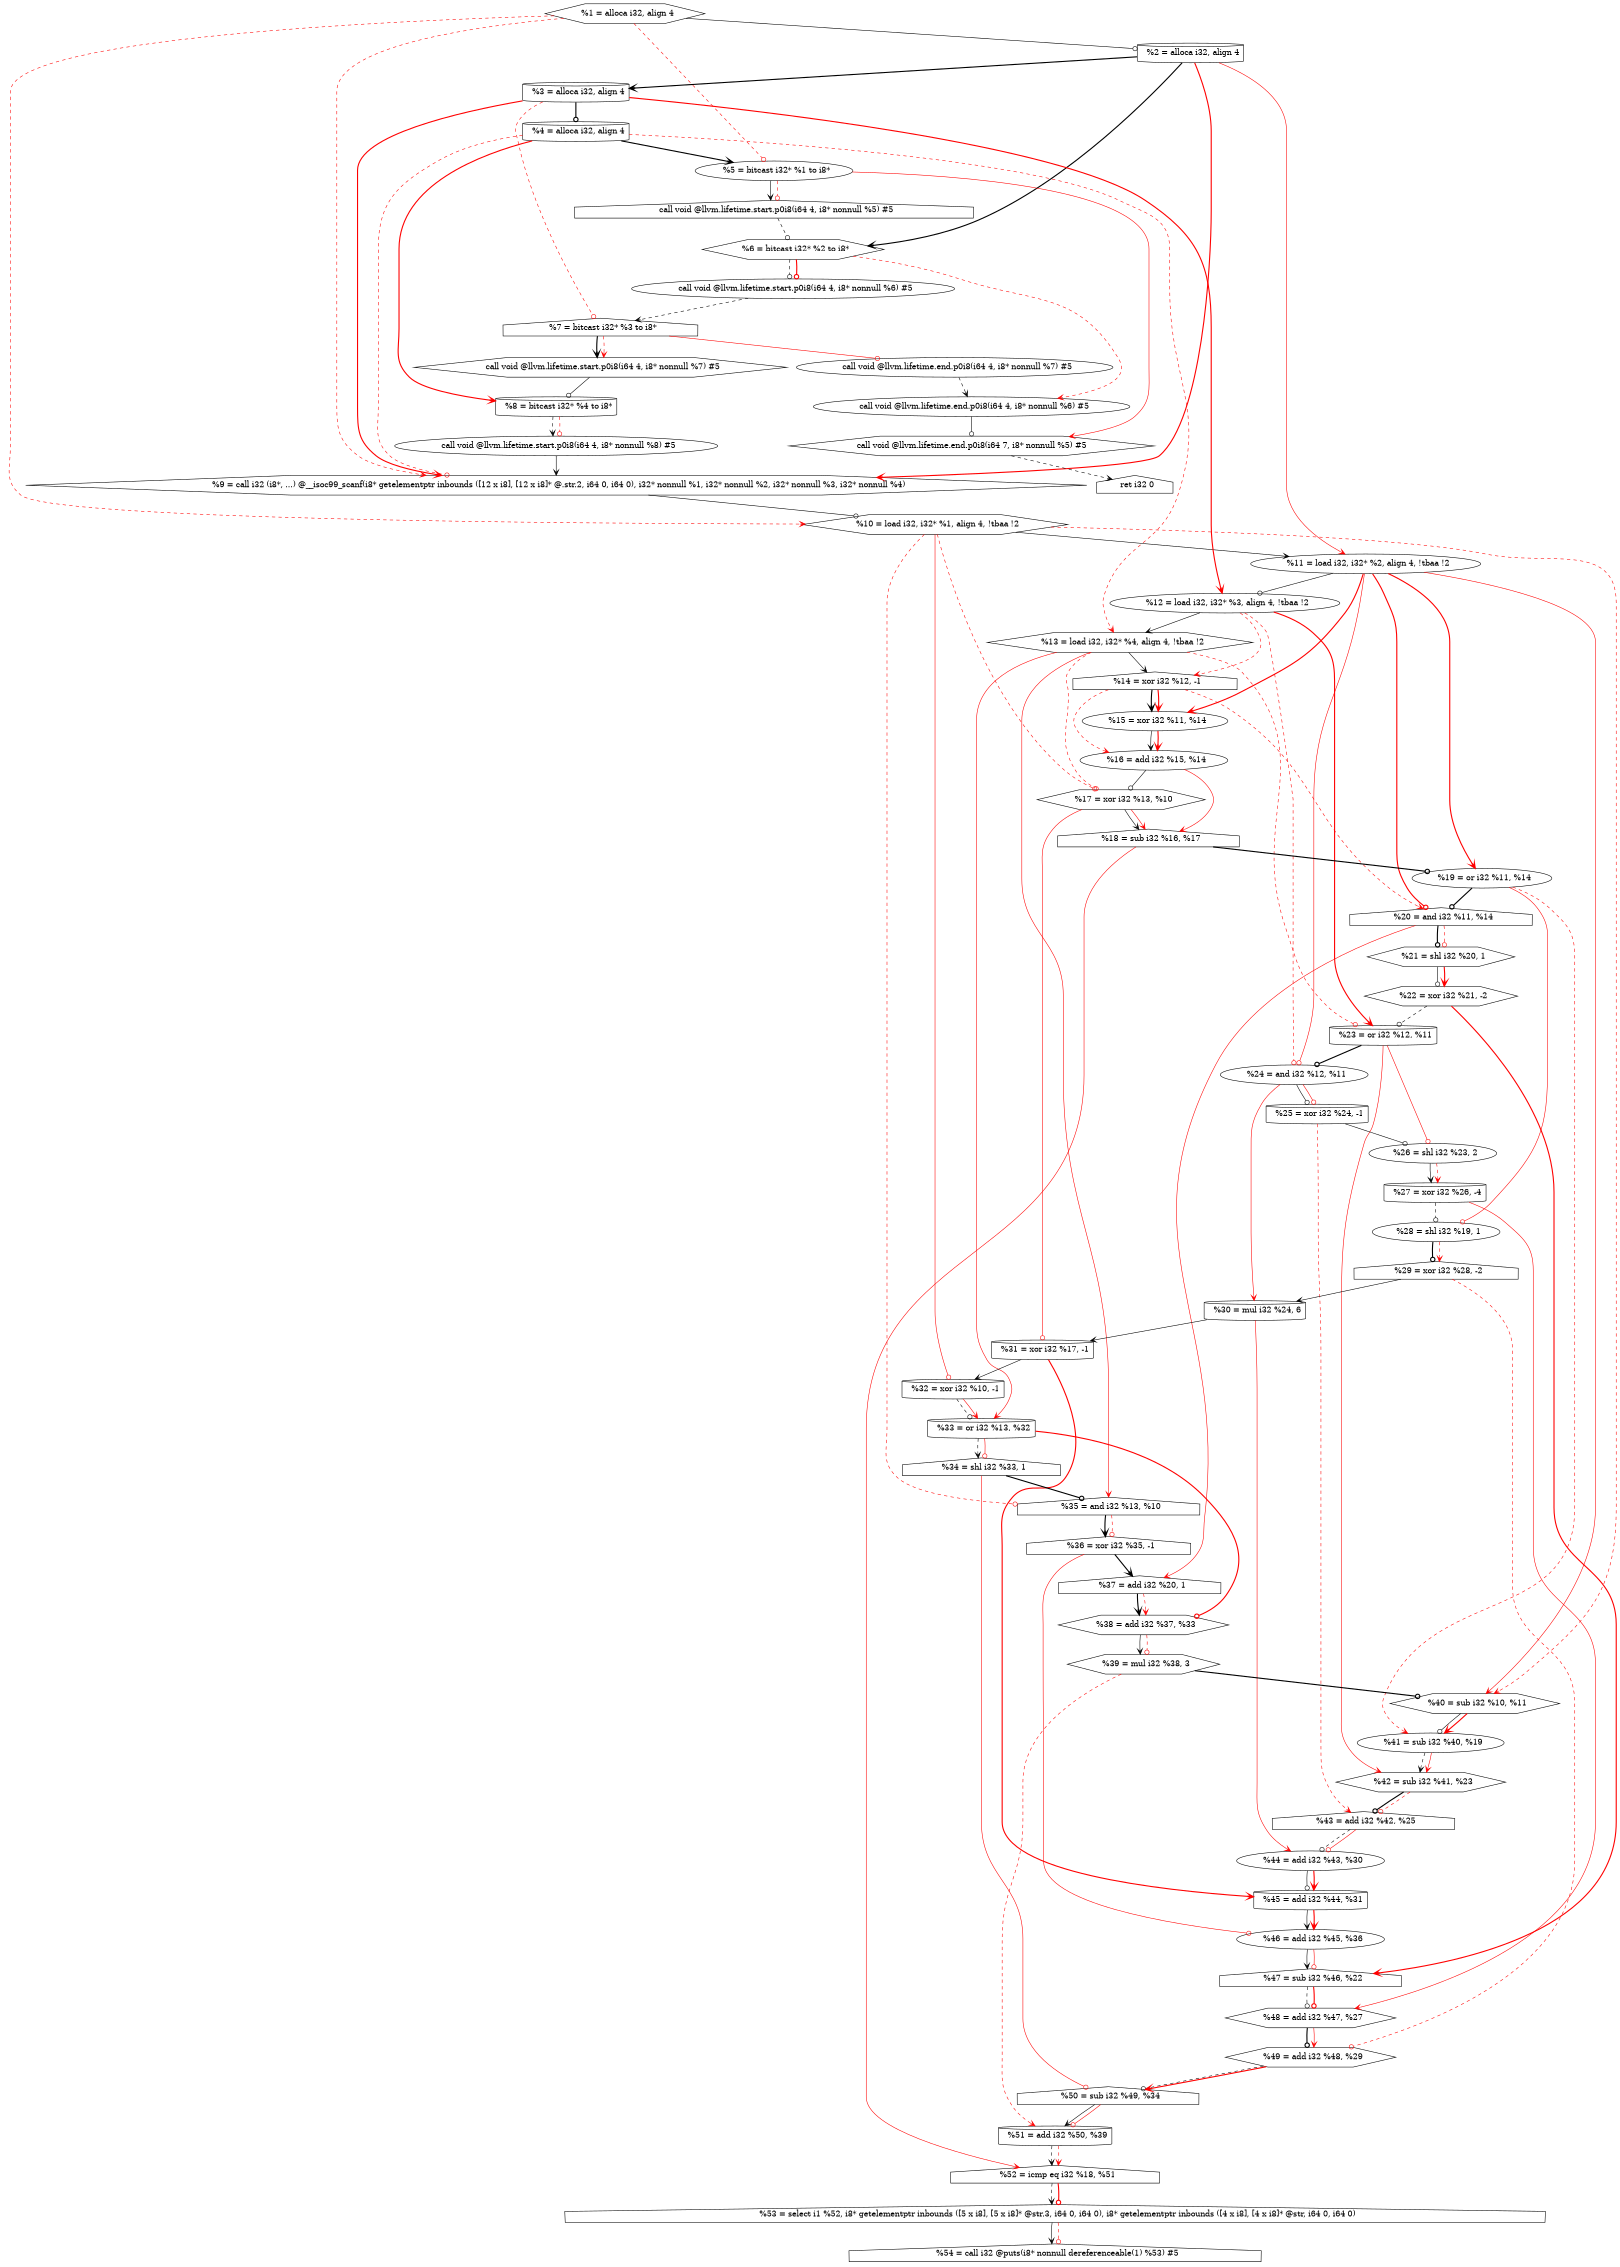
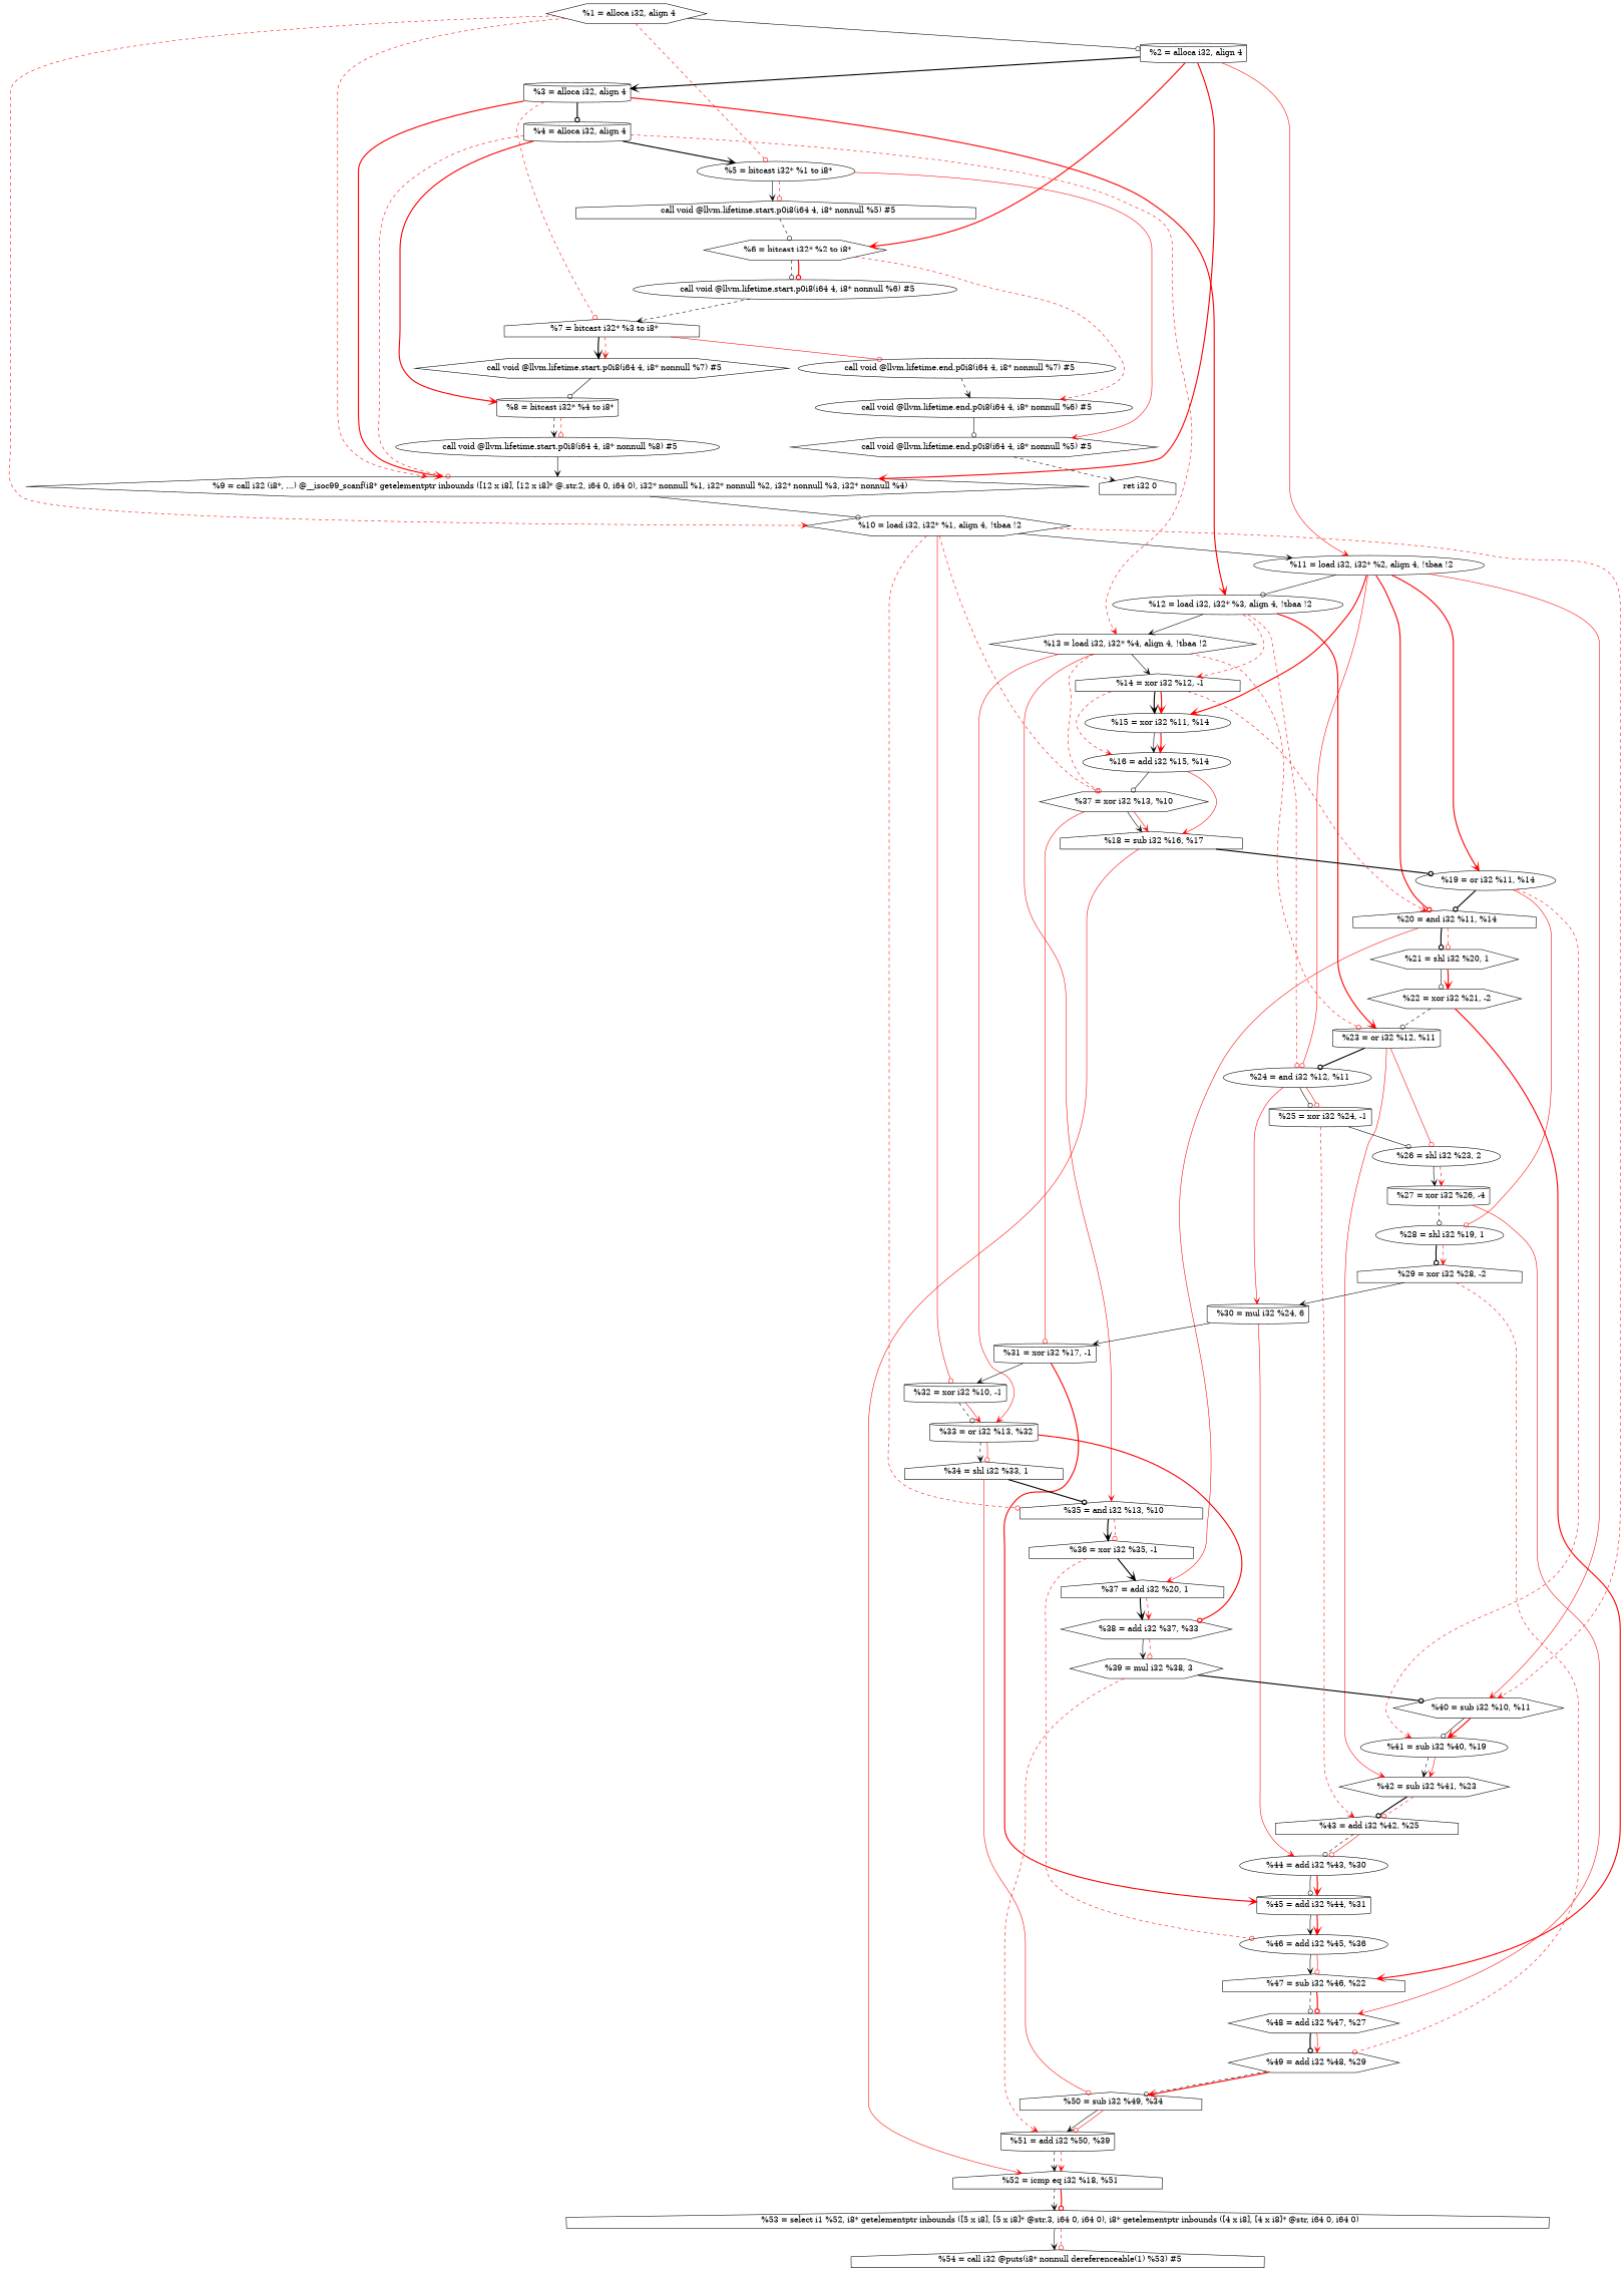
  digraph {
    node [shape=house]
    edge [arrowhead=vee style=solid color=red]
    n1 [label="  %1 = alloca i32, align 4" shape=hexagon]
    n2 [label="  %2 = alloca i32, align 4" shape=cylinder]
    n3 [label="  %5 = bitcast i32* %1 to i8*" shape=ellipse]
    n4 [label="  %9 = call i32 (i8*, ...) @__isoc99_scanf(i8* getelementptr inbounds ([12 x i8], [12 x i8]* @.str.2, i64 0, i64 0), i32* nonnull %1, i32* nonnull %2, i32* nonnull %3, i32* nonnull %4)" shape=hexagon]
    n5 [label="  %10 = load i32, i32* %1, align 4, !tbaa !2" shape=hexagon]
    n6 [label="  %3 = alloca i32, align 4" shape=cylinder]
    n7 [label="  %6 = bitcast i32* %2 to i8*" shape=hexagon]
    n8 [label="  %11 = load i32, i32* %2, align 4, !tbaa !2" shape=ellipse]
    n9 [label="  call void @llvm.lifetime.start.p0i8(i64 4, i8* nonnull %5) #5"]
-   n10 [label="call void @llvm.lifetime.end.p0i8(i64 7, i8* nonnull %5) #5" shape=hexagon]
-   n11 [label="  %17 = xor i32 %13, %10" shape=hexagon]
+   n10 [label="  call void @llvm.lifetime.end.p0i8(i64 4, i8* nonnull %5) #5" shape=hexagon]
+   n11 [label="%37 = xor i32 %13, %10" shape=hexagon]
    n12 [label="  %32 = xor i32 %10, -1" shape=cylinder]
    n13 [label="  %35 = and i32 %13, %10"]
    n14 [label="  %40 = sub i32 %10, %11" shape=hexagon]
    n15 [label="  %4 = alloca i32, align 4" shape=cylinder]
    n16 [label="  %7 = bitcast i32* %3 to i8*"]
    n17 [label="  %12 = load i32, i32* %3, align 4, !tbaa !2" shape=ellipse]
    n18 [label="  call void @llvm.lifetime.start.p0i8(i64 4, i8* nonnull %6) #5" shape=ellipse]
    n19 [label="  call void @llvm.lifetime.end.p0i8(i64 4, i8* nonnull %6) #5" shape=ellipse]
    n20 [label="  %15 = xor i32 %11, %14" shape=ellipse]
    n21 [label="  %19 = or i32 %11, %14" shape=ellipse]
    n22 [label="  %20 = and i32 %11, %14"]
    n23 [label="  %24 = and i32 %12, %11" shape=ellipse]
    n24 [label="  %8 = bitcast i32* %4 to i8*" shape=cylinder]
    n25 [label="  %13 = load i32, i32* %4, align 4, !tbaa !2" shape=hexagon]
    n26 [label="  call void @llvm.lifetime.start.p0i8(i64 4, i8* nonnull %7) #5" shape=hexagon]
    n27 [label="  call void @llvm.lifetime.end.p0i8(i64 4, i8* nonnull %7) #5" shape=ellipse]
    n28 [label="  %23 = or i32 %12, %11" shape=cylinder]
    n29 [label="  %14 = xor i32 %12, -1"]
    n30 [label="  call void @llvm.lifetime.start.p0i8(i64 4, i8* nonnull %8) #5" shape=ellipse]
    n31 [label="  %33 = or i32 %13, %32" shape=cylinder]
    n32 [label="  ret i32 0"]
    n33 [label="  %18 = sub i32 %16, %17"]
    n34 [label="  %31 = xor i32 %17, -1" shape=cylinder]
    n35 [label="  %36 = xor i32 %35, -1"]
    n36 [label="  %41 = sub i32 %40, %19" shape=ellipse]
    n37 [label="  %16 = add i32 %15, %14" shape=ellipse]
    n38 [label="  %28 = shl i32 %19, 1" shape=ellipse]
    n39 [label="  %21 = shl i32 %20, 1" shape=hexagon]
    n40 [label="  %37 = add i32 %20, 1"]
    n41 [label="  %26 = shl i32 %23, 2" shape=ellipse]
    n42 [label="  %42 = sub i32 %41, %23" shape=hexagon]
    n43 [label="  %25 = xor i32 %24, -1" shape=cylinder]
    n44 [label="  %30 = mul i32 %24, 6" shape=cylinder]
    n45 [label="  %34 = shl i32 %33, 1"]
    n46 [label="  %38 = add i32 %37, %33" shape=hexagon]
    n47 [label="  %52 = icmp eq i32 %18, %51"]
    n48 [label="  %45 = add i32 %44, %31" shape=cylinder]
    n49 [label="  %53 = select i1 %52, i8* getelementptr inbounds ([5 x i8], [5 x i8]* @str.3, i64 0, i64 0), i8* getelementptr inbounds ([4 x i8], [4 x i8]* @str, i64 0, i64 0)"]
    n50 [label="  %29 = xor i32 %28, -2"]
    n51 [label="  %22 = xor i32 %21, -2" shape=hexagon]
    n52 [label="  %47 = sub i32 %46, %22"]
    n53 [label="  %48 = add i32 %47, %27" shape=hexagon]
    n54 [label="  %27 = xor i32 %26, -4" shape=cylinder]
    n55 [label="  %43 = add i32 %42, %25"]
    n56 [label="  %44 = add i32 %43, %30" shape=ellipse]
    n57 [label="  %49 = add i32 %48, %29" shape=hexagon]
    n58 [label="  %50 = sub i32 %49, %34"]
    n59 [label="  %46 = add i32 %45, %36" shape=ellipse]
    n60 [label="  %39 = mul i32 %38, 3" shape=hexagon]
    n61 [label="  %51 = add i32 %50, %39" shape=cylinder]
    n62 [label="  %54 = call i32 @puts(i8* nonnull dereferenceable(1) %53) #5"]
    n1 -> n2 [arrowhead=odot color=""]
    n1 -> n3 [arrowhead=odot style=dashed]
    n1 -> n4 [style=dashed]
    n1 -> n5 [style=dashed]
    n2 -> n4 [style=bold]
    n2 -> n6 [style=bold color=""]
-   n2 -> n7 [color=black style=bold]
+   n2 -> n7 [style=bold]
    n2 -> n8
    n3 -> n9 [color=""]
    n3 -> n9 [arrowhead=odot style=dashed]
    n3 -> n10
    n4 -> n5 [arrowhead=odot color=""]
    n5 -> n8 [color=""]
    n5 -> n11 [arrowhead=odot style=dashed]
    n5 -> n12 [arrowhead=odot]
    n5 -> n13 [arrowhead=odot style=dashed]
    n5 -> n14 [style=dashed]
    n6 -> n4 [style=bold]
    n6 -> n15 [arrowhead=odot style=bold color=""]
    n6 -> n16 [arrowhead=odot style=dashed]
    n6 -> n17 [style=bold]
    n7 -> n18 [arrowhead=odot style=dashed color=""]
    n7 -> n18 [arrowhead=odot style=bold]
    n7 -> n19 [style=dashed]
    n8 -> n14
    n8 -> n17 [arrowhead=odot color=""]
    n8 -> n20 [style=bold]
    n8 -> n21 [style=bold]
    n8 -> n22 [arrowhead=odot style=bold]
    n8 -> n23 [arrowhead=odot]
    n9 -> n7 [arrowhead=odot style=dashed color=""]
    n10 -> n32 [style=dashed color=""]
    n11 -> n33 [color=""]
    n11 -> n33
    n11 -> n34 [arrowhead=odot]
    n12 -> n31 [arrowhead=odot style=dashed color=""]
    n12 -> n31
    n13 -> n35 [style=bold color=""]
    n13 -> n35 [arrowhead=odot style=dashed]
    n14 -> n36 [arrowhead=odot color=""]
    n14 -> n36 [style=bold]
    n15 -> n3 [style=bold color=""]
    n15 -> n4 [arrowhead=odot style=dashed]
    n15 -> n24 [style=bold]
    n15 -> n25 [style=dashed]
    n16 -> n26 [style=bold color=""]
    n16 -> n26 [style=dashed]
    n16 -> n27 [arrowhead=odot]
    n17 -> n23 [arrowhead=odot style=dashed]
    n17 -> n25 [color=""]
    n17 -> n28 [style=bold]
    n17 -> n29 [style=dashed]
    n18 -> n16 [style=dashed color=""]
    n19 -> n10 [arrowhead=odot color=""]
    n20 -> n37 [color=""]
    n20 -> n37 [style=bold]
    n21 -> n22 [arrowhead=odot style=bold color=""]
    n21 -> n36 [style=dashed]
    n21 -> n38 [arrowhead=odot]
    n22 -> n39 [arrowhead=odot style=bold color=""]
    n22 -> n39 [arrowhead=odot style=dashed]
    n22 -> n40
    n23 -> n43 [arrowhead=odot color=""]
    n23 -> n43 [arrowhead=odot]
    n23 -> n44
    n24 -> n30 [style=dashed color=""]
    n24 -> n30 [arrowhead=odot style=dashed]
    n25 -> n11 [arrowhead=odot style=dashed]
    n25 -> n13
    n25 -> n28 [arrowhead=odot style=dashed]
    n25 -> n29 [color=""]
    n25 -> n31
    n26 -> n24 [arrowhead=odot color=""]
    n27 -> n19 [style=dashed color=""]
    n28 -> n23 [arrowhead=odot style=bold color=""]
    n28 -> n41 [arrowhead=odot]
    n28 -> n42
    n29 -> n20 [style=bold color=""]
    n29 -> n20 [style=bold]
    n29 -> n22 [style=dashed]
    n29 -> n37 [style=dashed]
    n30 -> n4 [color=""]
    n31 -> n45 [style=dashed color=""]
    n31 -> n45 [arrowhead=odot]
    n31 -> n46 [arrowhead=odot style=bold]
    n33 -> n21 [arrowhead=odot style=bold color=""]
    n33 -> n47
    n34 -> n12 [color=""]
    n34 -> n48 [style=bold]
    n35 -> n40 [style=bold color=""]
-   n35 -> n59 [arrowhead=odot]
+   n35 -> n59 [arrowhead=odot style=dashed]
    n36 -> n42 [style=dashed color=""]
    n36 -> n42
    n37 -> n11 [arrowhead=odot color=""]
    n37 -> n33
    n38 -> n50 [arrowhead=odot style=bold color=""]
    n38 -> n50 [style=dashed]
    n39 -> n51 [arrowhead=odot color=""]
    n39 -> n51 [style=bold]
    n40 -> n46 [style=bold color=""]
    n40 -> n46 [style=dashed]
    n41 -> n54 [color=""]
    n41 -> n54 [style=dashed]
    n42 -> n55 [arrowhead=odot style=bold color=""]
    n42 -> n55 [arrowhead=odot style=dashed]
    n43 -> n41 [arrowhead=odot color=""]
    n43 -> n55 [style=dashed]
    n44 -> n34 [color=""]
    n44 -> n56
    n45 -> n13 [arrowhead=odot style=bold color=""]
    n45 -> n58 [arrowhead=odot]
    n46 -> n60 [color=""]
    n46 -> n60 [arrowhead=odot style=dashed]
    n47 -> n49 [style=dashed color=""]
    n47 -> n49 [arrowhead=odot style=bold]
    n48 -> n59 [color=""]
    n48 -> n59 [style=bold]
    n49 -> n62 [color=""]
    n49 -> n62 [arrowhead=odot style=dashed]
    n50 -> n44 [color=""]
    n50 -> n57 [arrowhead=odot style=dashed]
    n51 -> n28 [arrowhead=odot style=dashed color=""]
    n51 -> n52 [style=bold]
    n52 -> n53 [arrowhead=odot style=dashed color=""]
    n52 -> n53 [arrowhead=odot style=bold]
    n53 -> n57 [arrowhead=odot style=bold color=""]
    n53 -> n57
    n54 -> n38 [arrowhead=odot style=dashed color=""]
    n54 -> n53
    n55 -> n56 [arrowhead=odot style=dashed color=""]
    n55 -> n56 [arrowhead=odot]
    n56 -> n48 [arrowhead=odot color=""]
    n56 -> n48 [style=bold]
    n57 -> n58 [arrowhead=odot style=dashed color=""]
    n57 -> n58 [style=bold]
    n58 -> n61 [color=""]
    n58 -> n61 [arrowhead=odot]
    n59 -> n52 [color=""]
    n59 -> n52 [arrowhead=odot]
    n60 -> n14 [arrowhead=odot style=bold color=""]
    n60 -> n61 [style=dashed]
    n61 -> n47 [style=dashed color=""]
    n61 -> n47 [style=dashed]
  }
